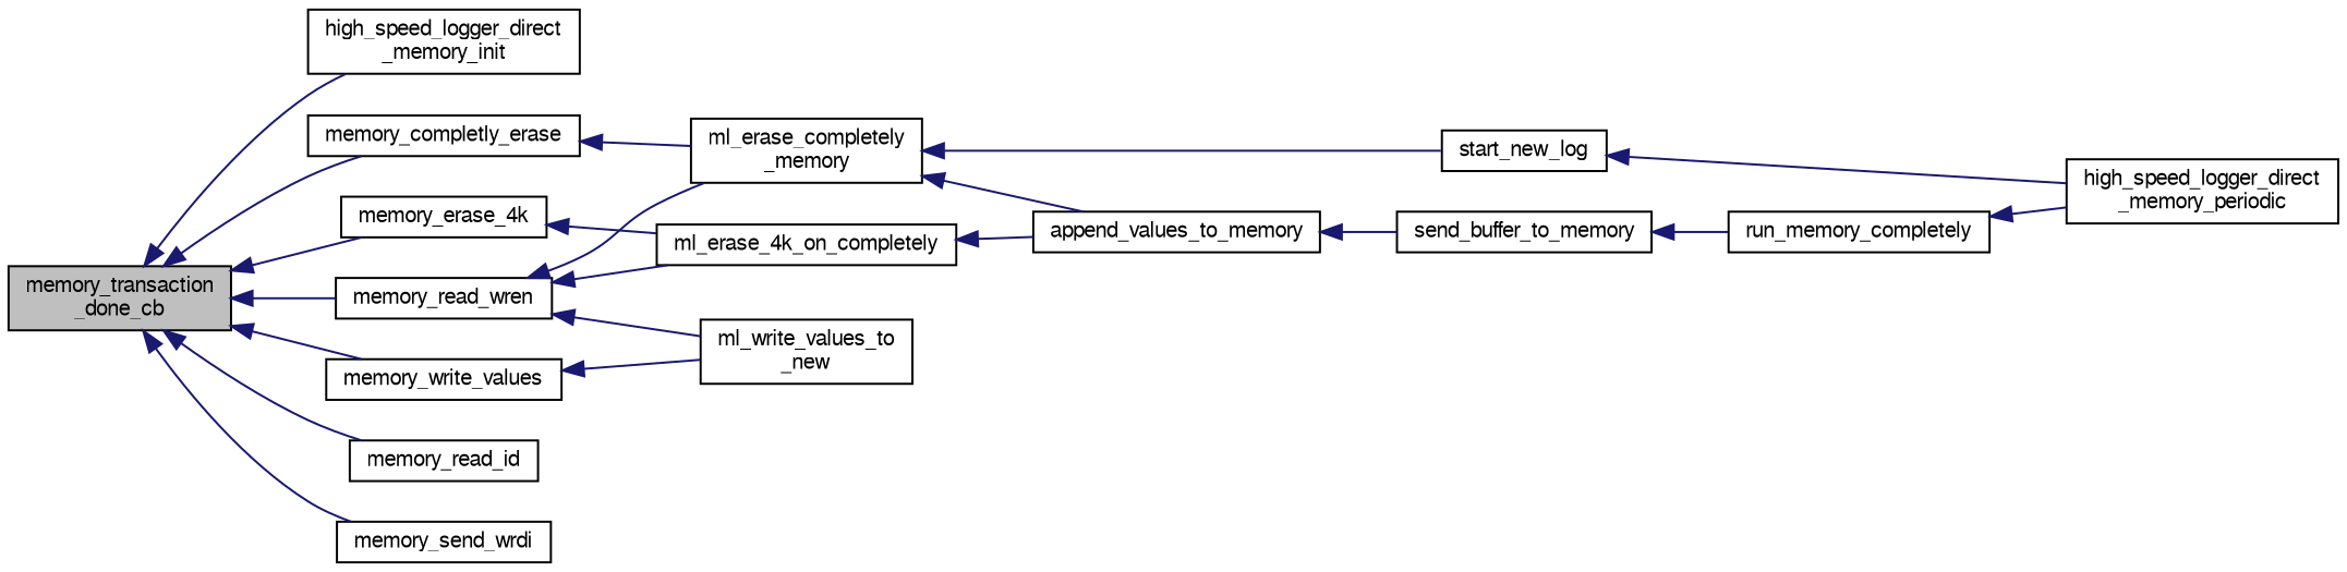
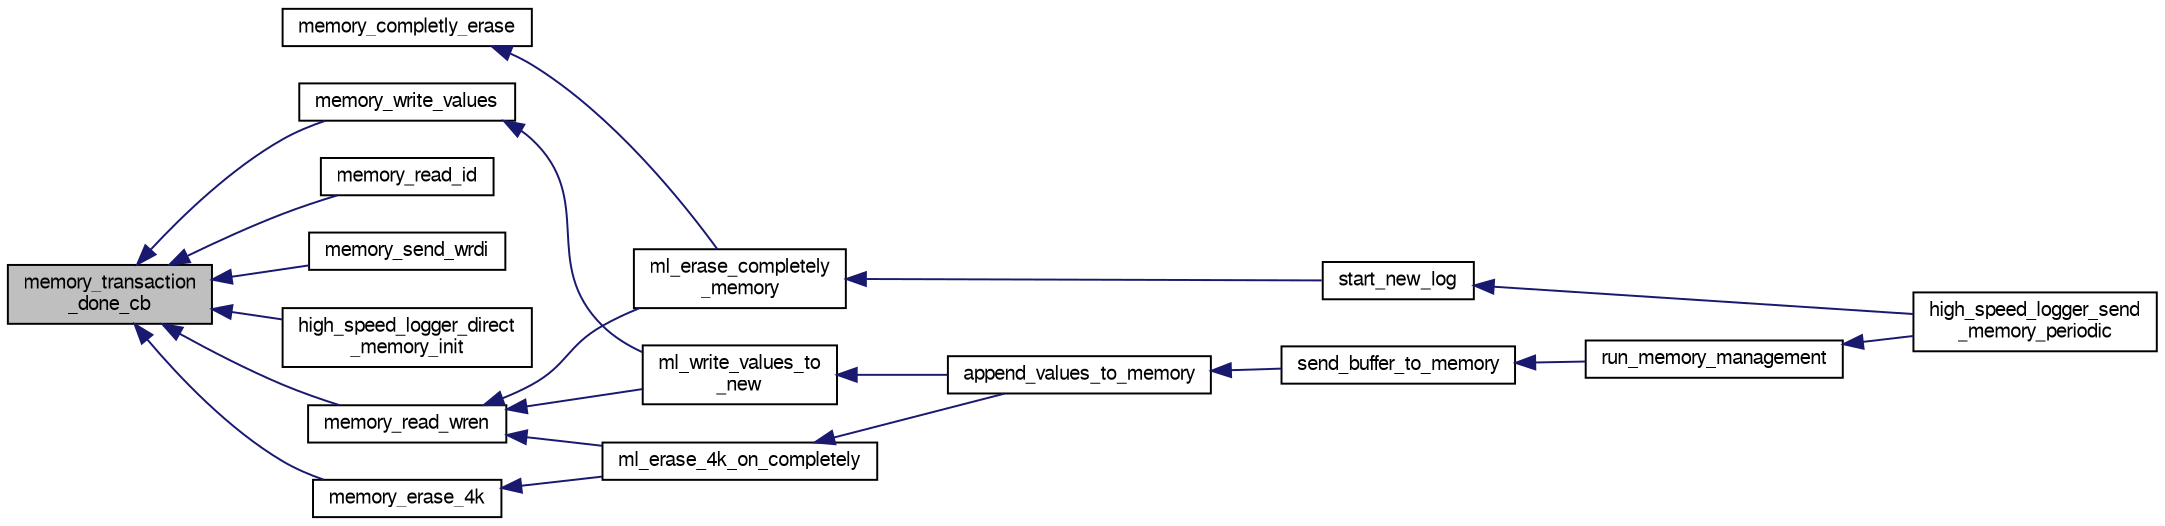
  digraph {
    rankdir=LR
    node [color=black fillcolor=white fontname=FreeSans fontsize=10 shape=record style=filled]
    edge [color=midnightblue dir=back fontname=FreeSans fontsize=10 labelfontname=FreeSans labelfontsize=10 style=solid]
    n1 [fillcolor=grey75 fontcolor=black height=0.2 label="memory_transaction\l_done_cb" width=0.4]
    n2 [height=0.2 label="high_speed_logger_direct\l_memory_init" width=0.4]
    n3 [height=0.2 label=memory_completly_erase width=0.4]
    n4 [height=0.2 label=memory_erase_4k width=0.4]
    n5 [height=0.2 label=memory_read_id width=0.4]
    n6 [height=0.2 label=memory_send_wrdi width=0.4]
    n7 [height=0.2 label=memory_read_wren width=0.4]
    n8 [height=0.2 label=memory_write_values width=0.4]
    n9 [height=0.2 label="ml_erase_completely\l_memory" width=0.4]
    n10 [height=0.2 label=ml_erase_4k_on_completely width=0.4]
    n11 [height=0.2 label="ml_write_values_to\l_new" width=0.4]
    n12 [height=0.2 label=start_new_log width=0.4]
-   n13 [height=0.2 label="high_speed_logger_direct\l_memory_periodic" width=0.4]
+   n13 [height=0.2 label="high_speed_logger_send\l_memory_periodic" width=0.4]
    n14 [height=0.2 label=append_values_to_memory width=0.4]
    n15 [height=0.2 label=send_buffer_to_memory width=0.4]
-   n16 [height=0.2 label=run_memory_completely width=0.4]
+   n16 [height=0.2 label=run_memory_management width=0.4]
    n1 -> n2
-   n1 -> n3
    n1 -> n4
    n1 -> n5
    n1 -> n6
    n1 -> n7
    n1 -> n8
    n3 -> n9
    n4 -> n10
    n7 -> n9
    n7 -> n10
    n7 -> n11
    n8 -> n11
    n9 -> n12
    n10 -> n14
-   n9 -> n14
+   n11 -> n14
    n12 -> n13
    n14 -> n15
    n15 -> n16
    n16 -> n13
  }
